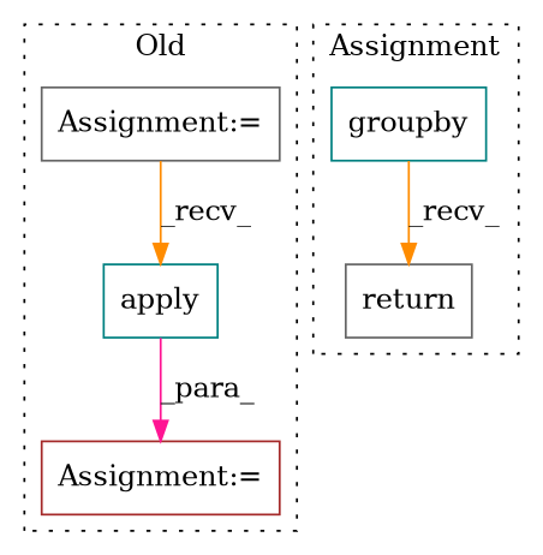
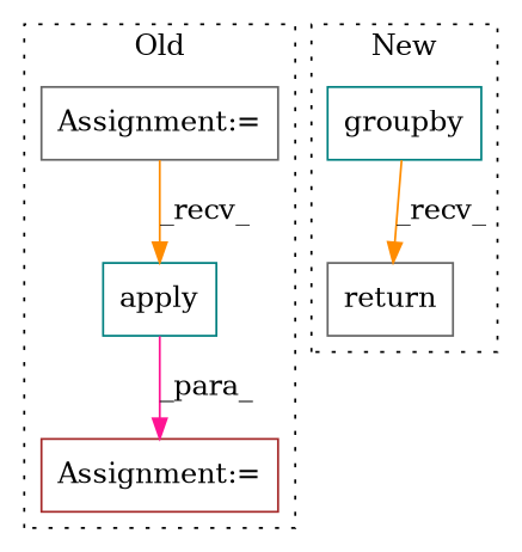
  digraph {
    fontname="DejaVu Serif"
    node [a=32 color=teal fontname="DejaVu Serif" shape=box]
    edge [color=darkorange fontname="DejaVu Serif"]
    n1 [l="6,1" label=apply s="2369,2396"]
    n2 [a=7 color=gray40 l=26 label="Assignment:=" s=2339]
    n3 [a=7 color=brown l="53,2" label="Assignment:=" s="2197,2404"]
    n4 [l="19,-5" label=groupby s="2236,2350"]
    n5 [a=41 color=gray40 l=18 label=return s=2390]
    subgraph cluster_1 {
      label=Old
      style=dotted
      n1
      n2
      n3
    }
    subgraph cluster_2 {
-     label=Assignment
+     label=New
      style=dotted
      n4
      n5
    }
    n1 -> n3 [color=deeppink label=_para_]
    n2 -> n1 [label=_recv_]
    n4 -> n5 [label=_recv_]
  }
